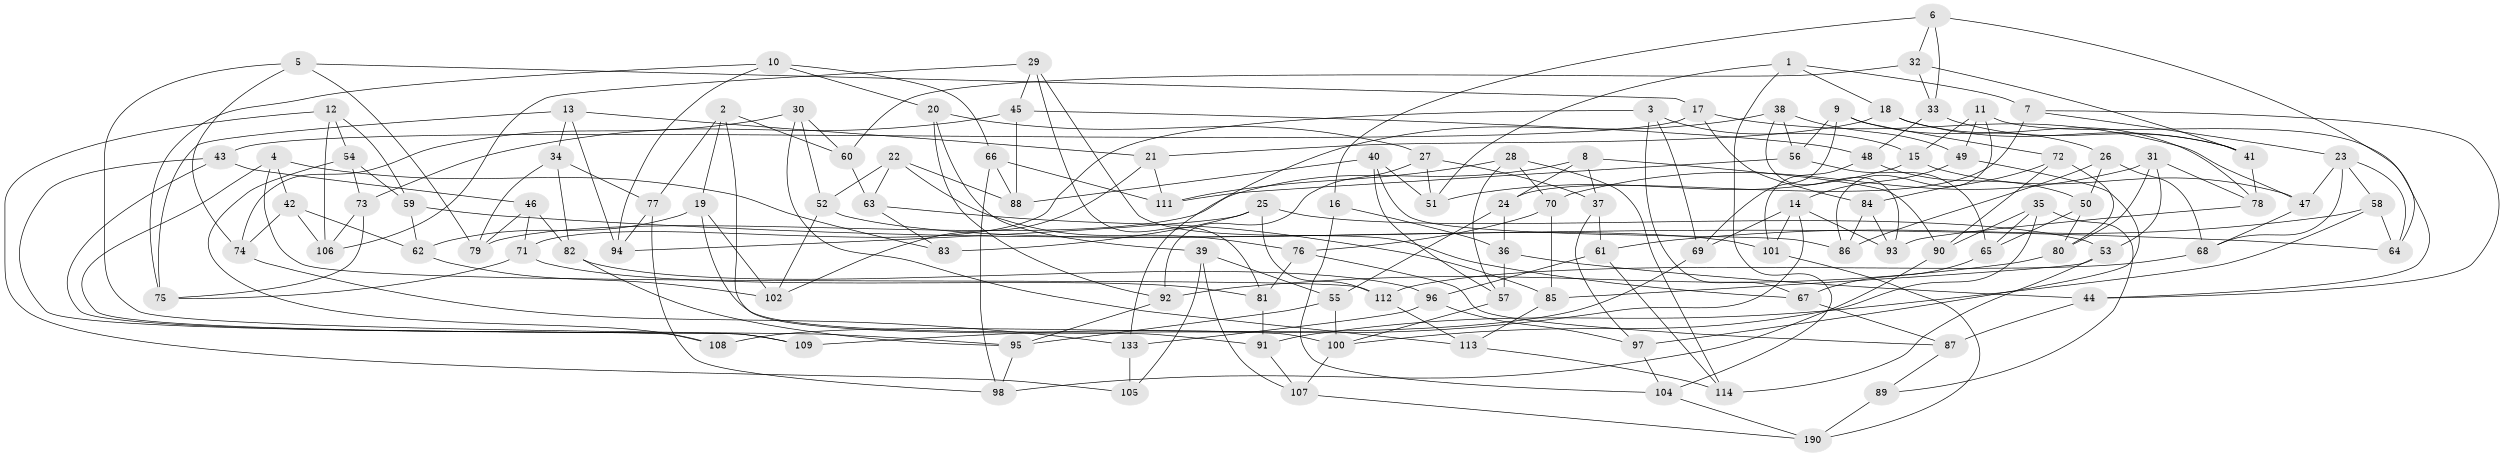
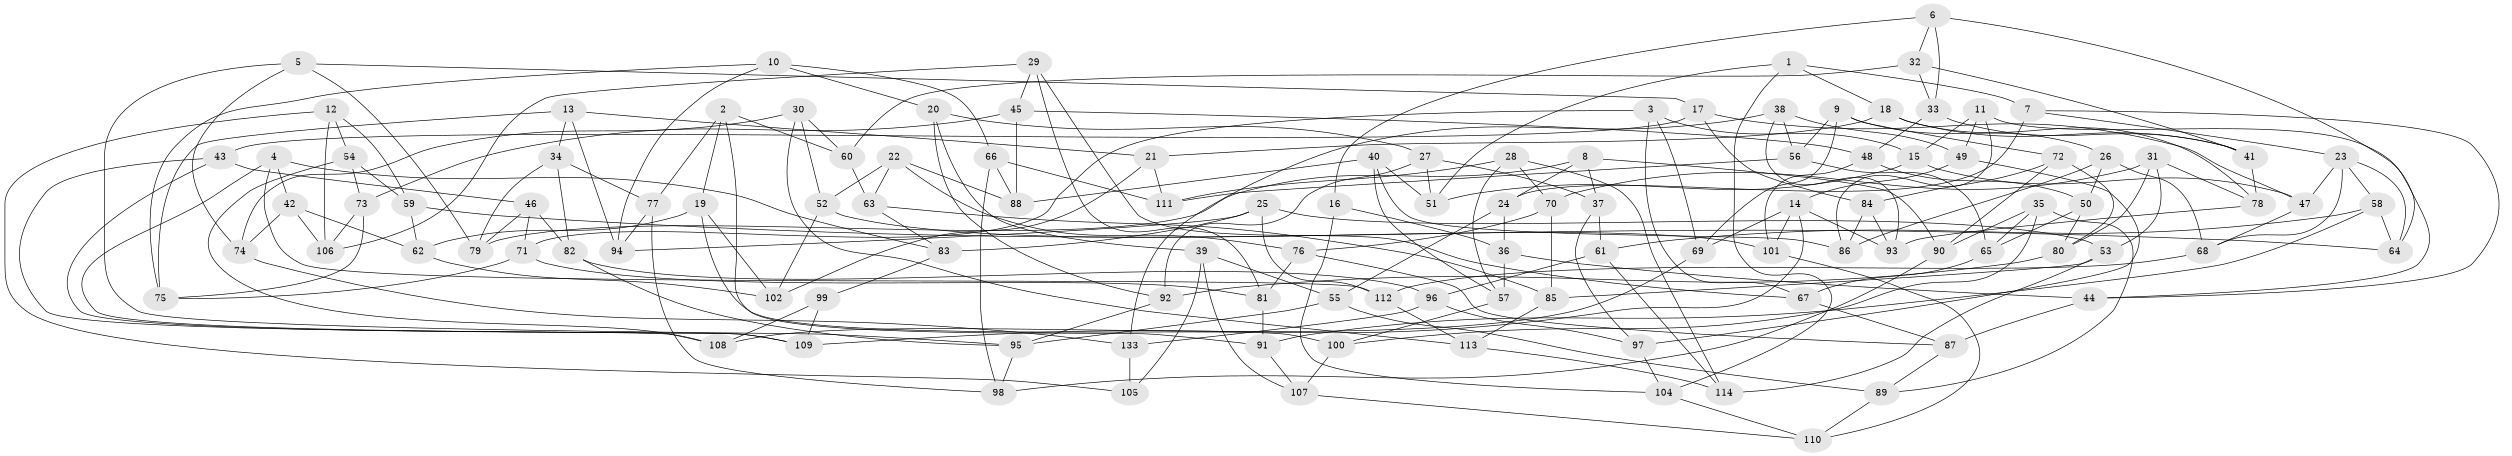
  graph {
    node [color=gray90 style=filled]
    1
    7
    18
    51
    104
    23
    24
    44
    21
    41
    78
-   110 [label=190]
+   110
    2
    19
    60
    77
    91
    62
    100
    102
    63
    94
    98
    107
    3
    15
    67
    69
    71
    47
    87
    108
    75
    81
    4
    42
    83
    109
    112
    74
    106
+   99
    113
    5
    17
    79
    95
    43
    84
    n50 [label=133]
    6
    16
    32
    33
    64
    36
    48
    58
    68
    55
    8
    37
    90
    61
    97
    9
    26
    56
    72
    86
    50
    111
    65
    80
    10
    20
    66
    27
    39
    92
    88
    11
    49
    14
    12
    54
    59
    105
    73
    13
    34
    82
    93
    101
    57
    46
    22
    52
    76
    85
    89
    25
    53
    114
    28
    70
    29
    45
    30
    31
    96
    35
    38
    40
    1 -- 7
    1 -- 18
    1 -- 51
    1 -- 104
    7 -- 23
    7 -- 24
    7 -- 44
    18 -- 21
    18 -- 41
    18 -- 78
    104 -- 110
    23 -- 47
    23 -- 64
    23 -- 58
    23 -- 68
    24 -- 36
    24 -- 55
    44 -- 87
    21 -- 102
    21 -- 111
    41 -- 78
    78 -- 93
    2 -- 19
    2 -- 60
    2 -- 77
    2 -- 91
    19 -- 62
    19 -- 100
    19 -- 102
    60 -- 63
    77 -- 94
    77 -- 98
    91 -- 107
    62 -- 102
    100 -- 107
    63 -- 83
    63 -- 85
    107 -- 110
    3 -- 15
    3 -- 67
    3 -- 69
    3 -- 71
    15 -- 51
    15 -- 47
    67 -- 87
    69 -- 108
    71 -- 75
    71 -- 81
    47 -- 68
    87 -- 89
    81 -- 91
    4 -- 42
    4 -- 83
    4 -- 109
    4 -- 112
    42 -- 62
    42 -- 74
    42 -- 106
+   83 -- 99
    112 -- 113
    74 -- n50
+   99 -- 108
+   99 -- 109
    113 -- 114
    5 -- 74
    5 -- 17
    5 -- 79
    5 -- 95
    17 -- 47
    17 -- 43
    17 -- 84
    95 -- 98
    43 -- 108
    43 -- 109
    43 -- 46
    84 -- 86
    84 -- 93
    n50 -- 105
    6 -- 16
    6 -- 32
    6 -- 33
    6 -- 64
    16 -- 104
    16 -- 36
    32 -- 41
    32 -- 60
    32 -- 33
    33 -- 41
    33 -- 48
    36 -- 44
    36 -- 57
    48 -- 50
    48 -- 101
    58 -- 91
    58 -- 64
    58 -- 61
    68 -- 112
    55 -- 95
-   55 -- 100
+   55 -- 89
    8 -- 24
    8 -- 79
    8 -- 37
    8 -- 90
    37 -- 61
    37 -- 97
    90 -- 98
    61 -- 114
    61 -- 96
    97 -- 104
    9 -- 69
    9 -- 26
    9 -- 56
    9 -- 72
    26 -- 68
    26 -- 86
    26 -- 50
    56 -- 111
    56 -- 65
    72 -- 84
    72 -- 90
    72 -- 80
    50 -- 65
    50 -- 80
    65 -- 67
    80 -- 92
    10 -- 94
    10 -- 75
    10 -- 20
    10 -- 66
    20 -- 27
    20 -- 39
    20 -- 92
    66 -- 98
    66 -- 111
    66 -- 88
    27 -- 51
    27 -- 37
    27 -- 92
    39 -- 107
    39 -- 55
    39 -- 105
    92 -- 95
    11 -- 44
    11 -- 15
    11 -- 86
    11 -- 49
    49 -- 97
    49 -- 14
    14 -- 69
    14 -- 109
    14 -- 93
    14 -- 101
    12 -- 106
    12 -- 54
    12 -- 59
    12 -- 105
    54 -- 108
    54 -- 59
    54 -- 73
    59 -- 62
    59 -- 64
    73 -- 75
    73 -- 106
    13 -- 21
    13 -- 94
    13 -- 75
    13 -- 34
    34 -- 77
    34 -- 79
    34 -- 82
    82 -- 95
    82 -- 96
    101 -- 110
    57 -- 100
    46 -- 71
    46 -- 79
    46 -- 82
    22 -- 63
    22 -- 88
    22 -- 52
    22 -- 76
    52 -- 102
    52 -- 101
    76 -- 87
    76 -- 81
    85 -- 113
    89 -- 110
    25 -- 94
    25 -- 83
    25 -- 112
    25 -- 53
    53 -- 85
    53 -- 114
    28 -- 111
    28 -- 57
    28 -- 114
    28 -- 70
    70 -- 76
    70 -- 85
    29 -- 67
    29 -- 81
    29 -- 106
    29 -- 45
    45 -- 48
    45 -- 88
    45 -- 73
    30 -- 60
    30 -- 74
    30 -- 113
    30 -- 52
    31 -- 78
    31 -- 80
    31 -- 53
    31 -- 70
    96 -- n50
    96 -- 97
    35 -- 100
    35 -- 90
    35 -- 65
    35 -- 89
    38 -- n50
    38 -- 56
    38 -- 49
    38 -- 93
    40 -- 51
    40 -- 86
    40 -- 88
    40 -- 57
  }
